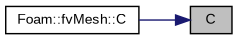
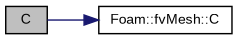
  digraph {
    rankdir=LR
    fontname="Liberation Sans"
    node [color=black fontname="Liberation Sans" fontsize=10 shape=record]
    n1 [fillcolor=grey75 fontcolor=black height=0.2 label=C style=filled width=0.4]
    n2 [height=0.2 label="Foam::fvMesh::C" width=0.4]
-   n2 -> n1 [color=midnightblue fontname="Liberation Sans" fontsize=10 labelfontname=FreeSans labelfontsize=10 style=solid]
+   n1 -> n2 [color=midnightblue fontname="Liberation Sans" fontsize=10 labelfontname=FreeSans labelfontsize=10 style=solid]
  }
